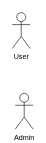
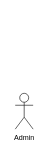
  <mxCell id="0" />
  <mxCell id="1" parent="0" />
- <mxCell id="2" value="User" style="shape=umlActor;verticalLabelPosition=bottom;verticalAlign=top;html=1;outlineConnect=0;" vertex="1" parent="1"><mxGeometry x="20" y="20" width="30" height="60" as="geometry" /></mxCell>
  <mxCell id="3" value="Admin" style="shape=umlActor;verticalLabelPosition=bottom;verticalAlign=top;html=1;outlineConnect=0;" vertex="1" parent="1"><mxGeometry x="25" y="155" width="30" height="60" as="geometry" /></mxCell>
